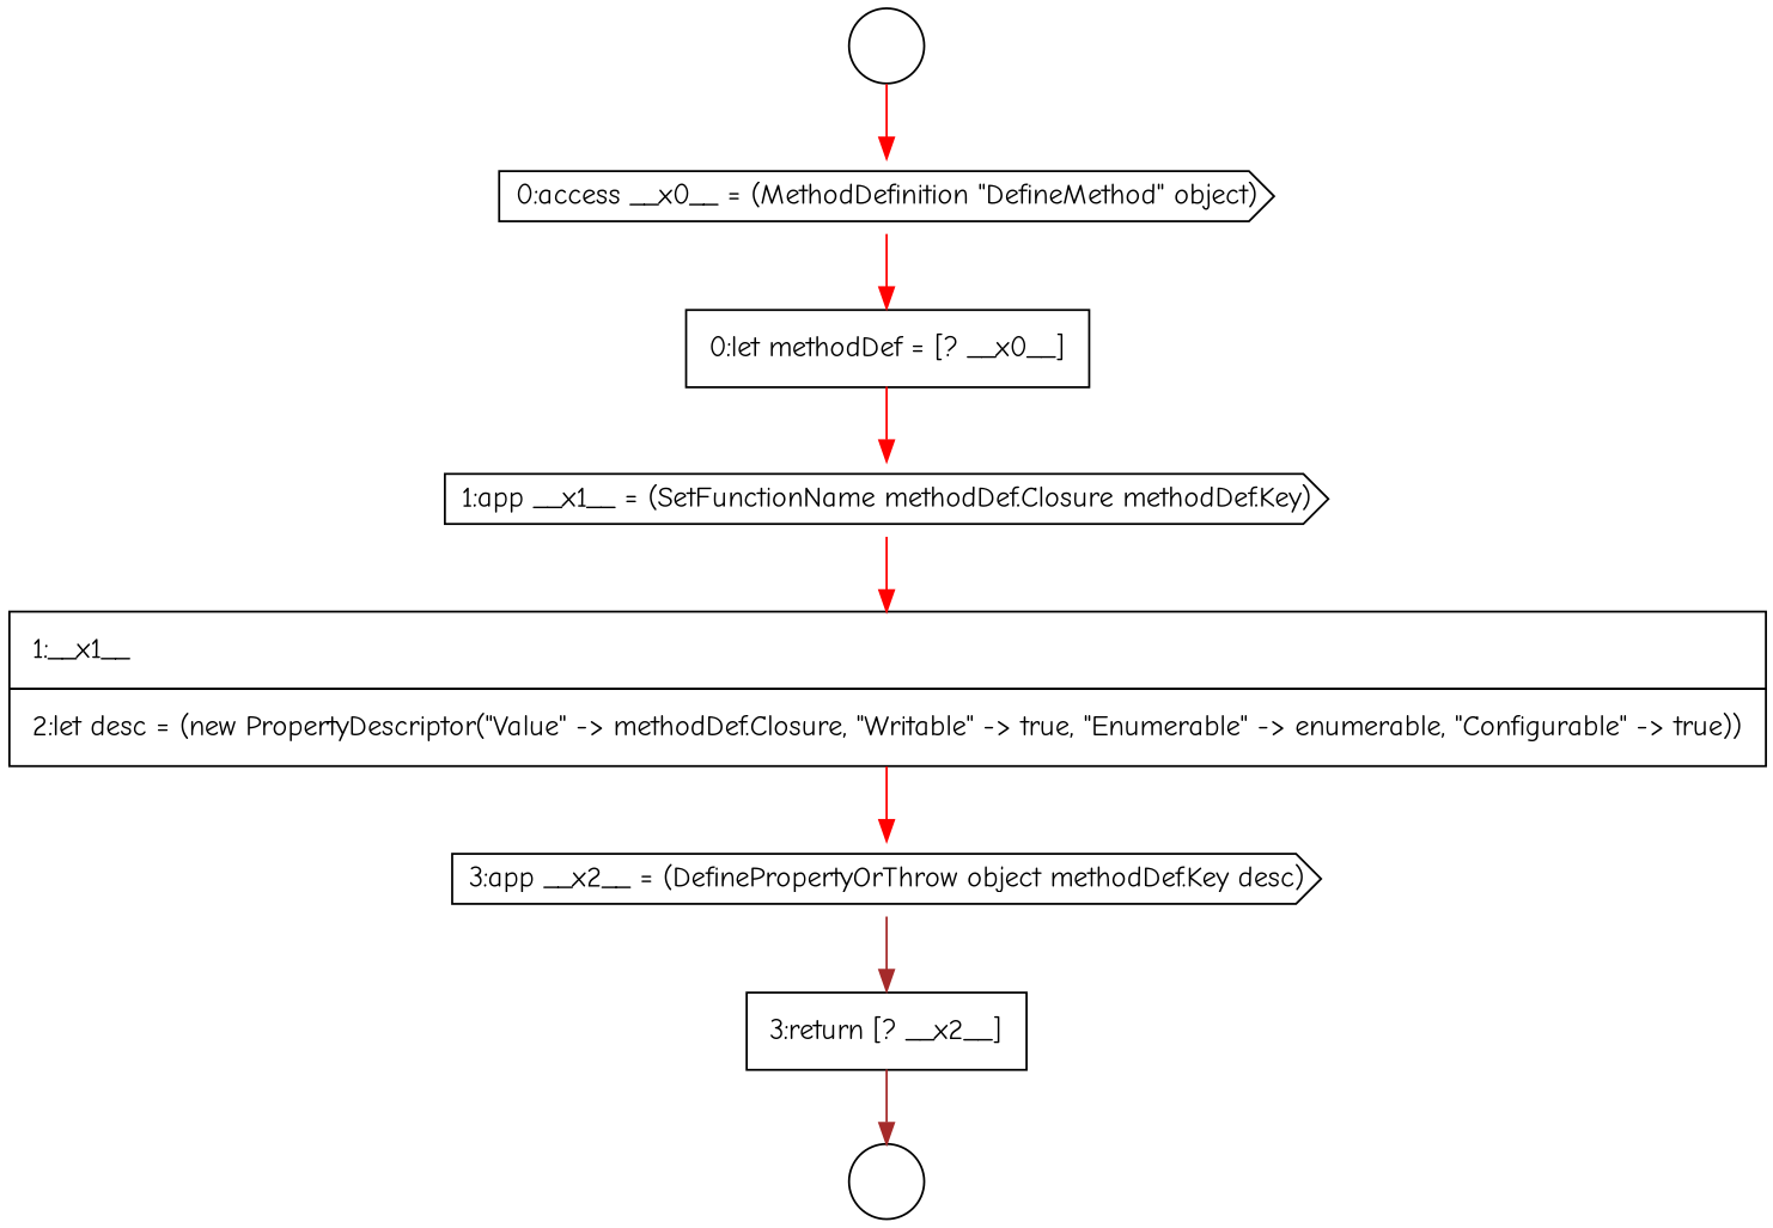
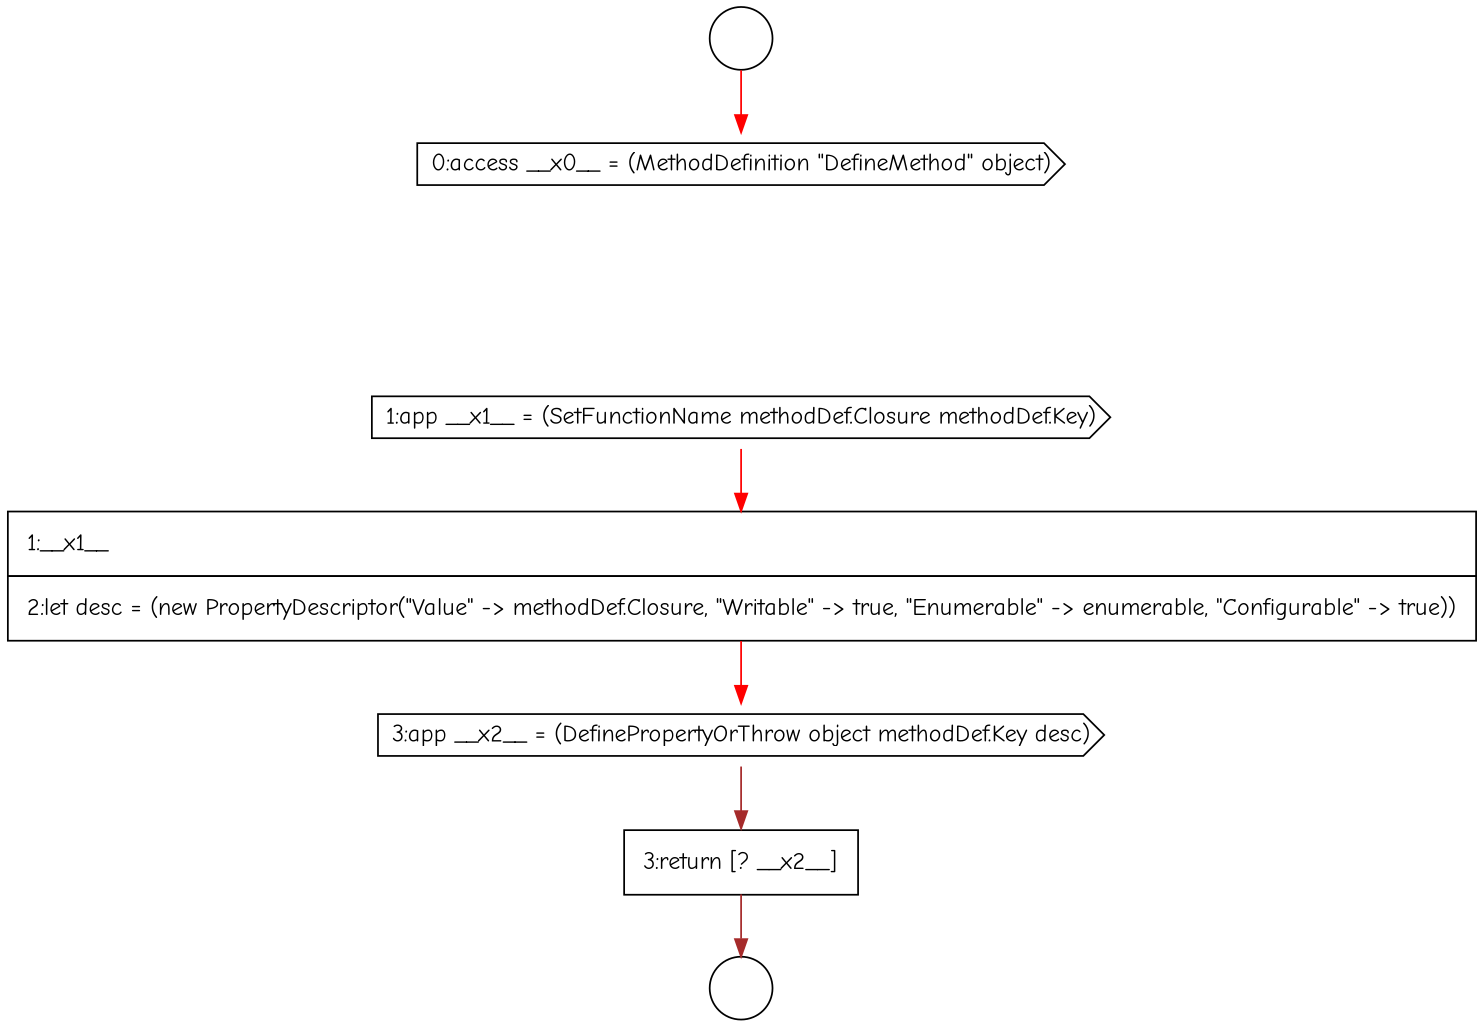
  digraph {
    fontname="Comic Neue"
    node [color=black fillcolor=white shape=cds style=filled fontname="Comic Neue"]
    edge [color=red fontname="Comic Neue"]
    n1 [label=<<font color="black">1:app __x1__ = (SetFunctionName methodDef.Closure methodDef.Key)</font>>]
    n2 [label=<<font color="black">     <table border="0" cellborder="1" cellspacing="0" cellpadding="10">       <tr><td align="left">1:__x1__</td></tr>       <tr><td align="left">2:let desc = (new PropertyDescriptor(&quot;Value&quot; -&gt; methodDef.Closure, &quot;Writable&quot; -&gt; true, &quot;Enumerable&quot; -&gt; enumerable, &quot;Configurable&quot; -&gt; true))</td></tr>     </table>   </font>> margin=0 shape=none]
    n3 [label=<<font color="black">3:app __x2__ = (DefinePropertyOrThrow object methodDef.Key desc)</font>>]
    n4 [label=" " shape=circle]
    n5 [label=<<font color="black">0:access __x0__ = (MethodDefinition &quot;DefineMethod&quot; object)</font>>]
-   n6 [label=<<font color="black">     <table border="0" cellborder="1" cellspacing="0" cellpadding="10">       <tr><td align="left">0:let methodDef = [? __x0__]</td></tr>     </table>   </font>> margin=0 shape=none]
    n7 [label=<<font color="black">     <table border="0" cellborder="1" cellspacing="0" cellpadding="10">       <tr><td align="left">3:return [? __x2__]</td></tr>     </table>   </font>> margin=0 shape=none]
    n8 [label=" " shape=circle]
    n1 -> n2
    n2 -> n3
    n3 -> n7 [color=brown]
-   n5 -> n6
-   n6 -> n1
    n7 -> n4 [color=brown]
    n8 -> n5
  }
